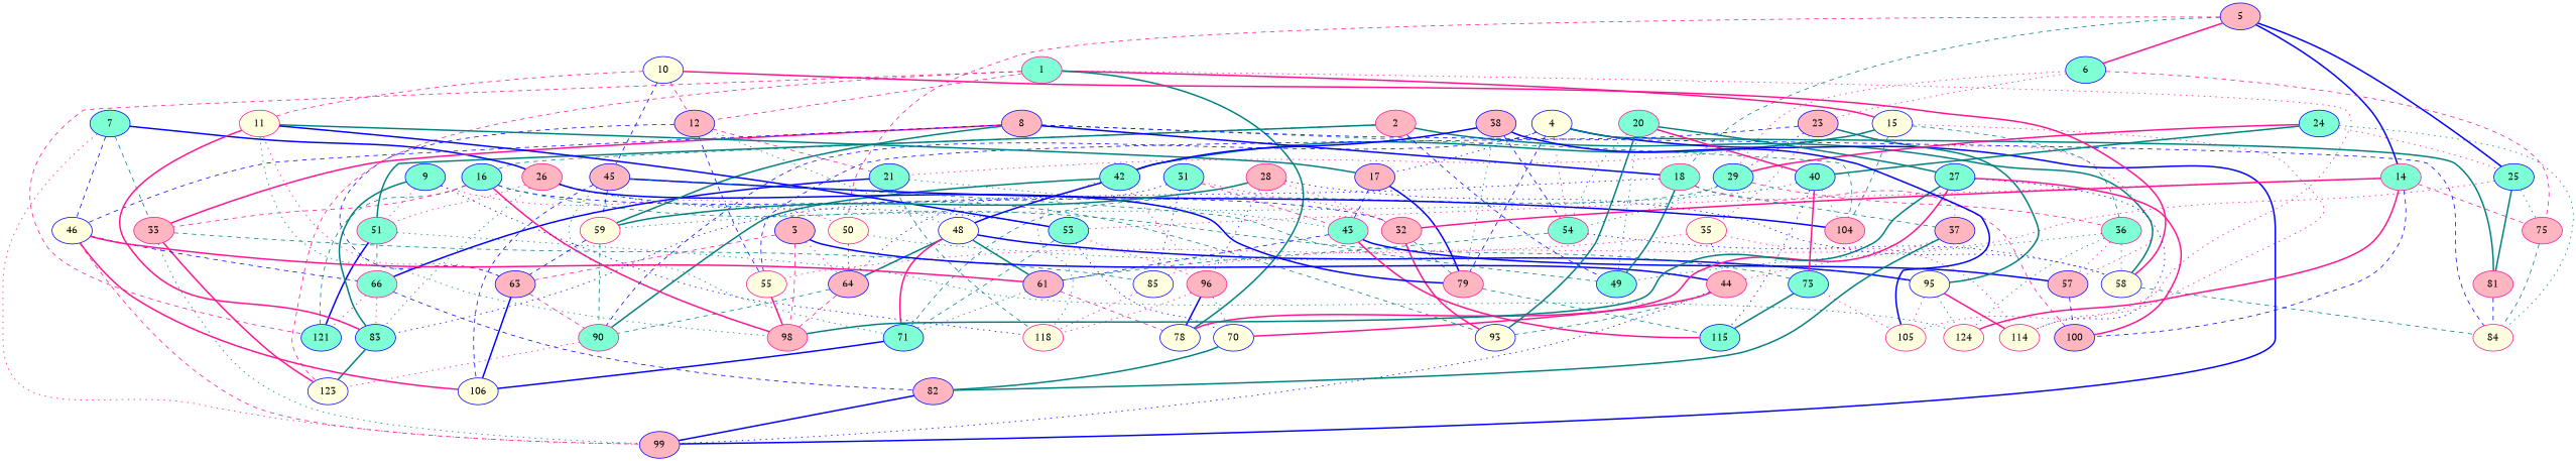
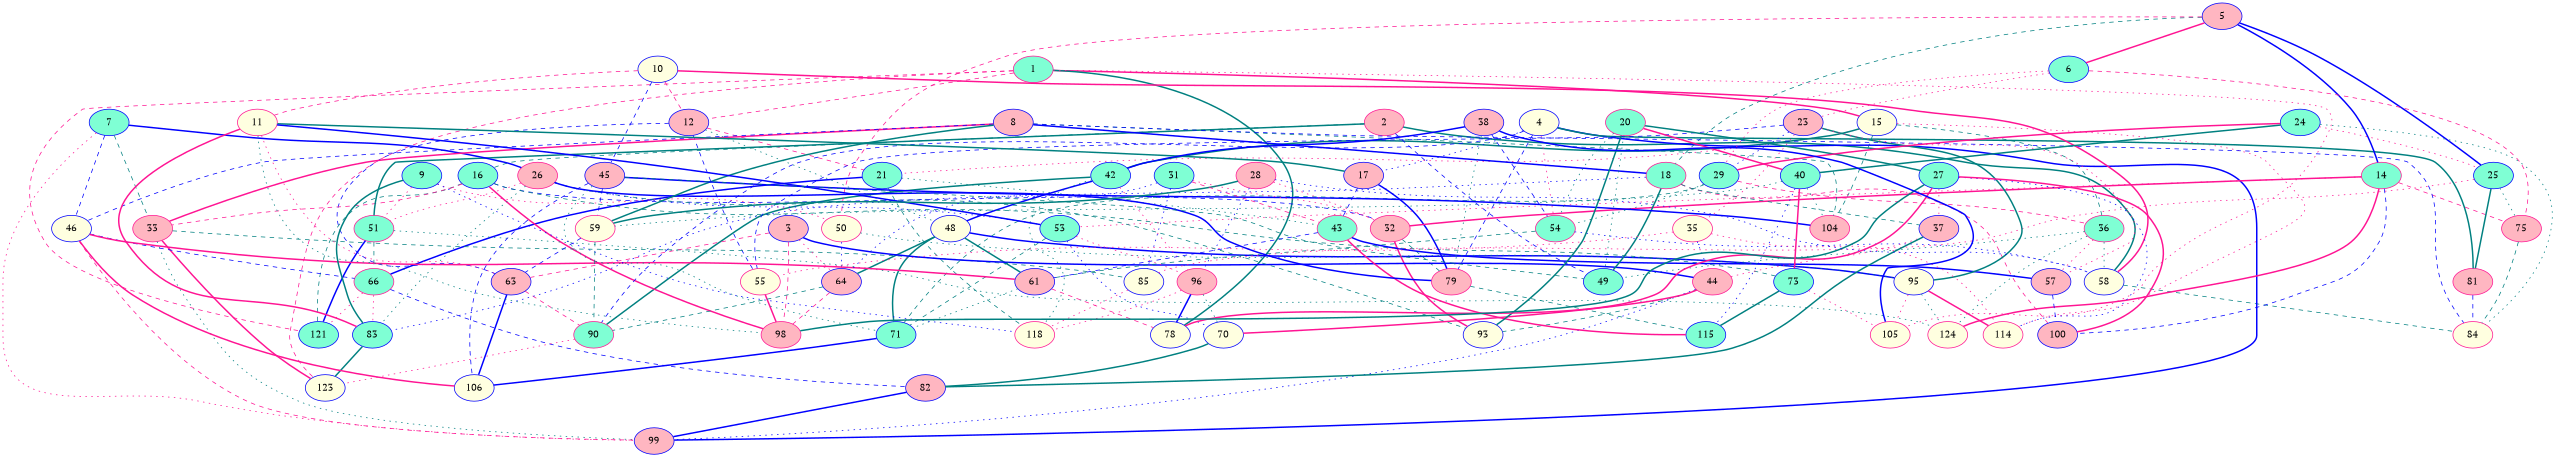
  graph {
    fontname="PT Serif"
    node [color=blue fillcolor=aquamarine fontname="PT Serif" style=filled]
    edge [color=deeppink fontname="PT Serif" style=dotted]
    1 [color=deeppink super="+13"]
    12 [fillcolor=lightpink super="+112"]
    15 [fillcolor=lightyellow super="+96"]
    78 [fillcolor=lightyellow]
    105 [color=deeppink fillcolor=lightyellow]
    121
    123 [fillcolor=lightyellow]
    63 [fillcolor=lightpink super="+77"]
    21 [super="+108"]
    48 [fillcolor=lightyellow super="+102"]
    55 [color=deeppink fillcolor=lightyellow]
    104 [color=deeppink fillcolor=lightpink]
    36 [color=deeppink super="+89"]
    42 [super="+109"]
    114 [color=deeppink fillcolor=lightyellow]
    16 [super="+62"]
    98 [color=deeppink fillcolor=lightpink super="+116"]
    33 [color=deeppink fillcolor=lightpink super="+67"]
    32 [color=deeppink fillcolor=lightpink super="+91"]
    73
    2 [color=deeppink fillcolor=lightpink]
    49 [super="+87"]
    51 [color=deeppink super="+88"]
    58 [fillcolor=lightyellow super="+76"]
    124 [color=deeppink fillcolor=lightyellow]
    66 [color=deeppink super="+110"]
    84 [color=deeppink fillcolor=lightyellow super="+94"]
    44 [color=deeppink fillcolor=lightpink super="+80"]
    99 [fillcolor=lightpink super="+125"]
    93 [fillcolor=lightyellow]
    70 [fillcolor=lightyellow]
    3 [fillcolor=lightpink]
    64 [fillcolor=lightpink super="+117"]
    90 [color=deeppink super="+122"]
    106 [fillcolor=lightyellow]
    4 [fillcolor=lightyellow super="+103"]
    17 [fillcolor=lightpink]
    54 [color=deeppink super="+65"]
    79 [color=deeppink fillcolor=lightpink super="+126"]
    81 [color=deeppink fillcolor=lightpink]
    43 [color=deeppink super="+69"]
    61 [fillcolor=lightpink super="+72"]
    115
    5 [fillcolor=lightpink super="+22"]
    6
    14 [color=deeppink super="+19"]
    18 [color=deeppink super="+107"]
    25 [super="+34"]
    50 [color=deeppink fillcolor=lightyellow]
    23 [fillcolor=lightpink super="+30"]
    29 [super="+39"]
    75 [color=deeppink fillcolor=lightpink]
    53 [super="+97"]
    100 [fillcolor=lightpink]
    83 [super="+113"]
    37 [fillcolor=lightpink]
    85 [fillcolor=lightyellow]
    95 [fillcolor=lightyellow super="+101"]
    35 [color=deeppink fillcolor=lightyellow]
    57 [fillcolor=lightpink]
    71 [super="+86"]
    26 [color=deeppink fillcolor=lightpink super="+119"]
    7
    46 [fillcolor=lightyellow super="+120"]
    8 [fillcolor=lightpink super="+111"]
    59 [color=deeppink fillcolor=lightyellow super="+92"]
    9
    118 [color=deeppink fillcolor=lightyellow super="+127"]
    11 [color=deeppink fillcolor=lightyellow super="+74"]
    10 [fillcolor=lightyellow]
    45 [fillcolor=lightpink super="+47"]
    n72 [color=deeppink fillcolor=lightpink label=96 super="+60"]
    82 [fillcolor=lightpink]
    20 [color=deeppink super="+68"]
    27 [super="+41"]
    40 [super="+52"]
    24
    28 [color=deeppink fillcolor=lightpink]
    31
    38 [fillcolor=lightpink]
    1 -- 12 [style=dashed]
    1 -- 15 [style=bold]
    1 -- 78 [color=teal style=bold]
    1 -- 105
    1 -- 121 [style=dashed]
    1 -- 123 [style=dashed]
    12 -- 63 [color=blue style=dashed]
    12 -- 21 [style=dashed]
    12 -- 48 [color=teal]
    12 -- 55 [color=blue style=dashed]
    15 -- 21
    15 -- 104 [color=teal style=dashed]
    15 -- 36 [color=teal style=dashed]
    15 -- 42 [color=teal style=bold]
    15 -- 114
    63 -- 90 [style=dashed]
    63 -- 106 [color=blue style=bold]
    21 -- 66 [color=blue style=bold]
    21 -- 43 [color=teal]
    21 -- 118 [color=teal style=dashed weight=2]
    48 -- 64 [color=teal style=bold]
    48 -- 61 [color=teal style=bold]
    48 -- 95 [color=blue style=bold]
-   48 -- 71 [style=bold]
+   48 -- 71 [color=teal style=bold]
    55 -- 98 [style=bold]
    36 -- 49 [color=teal]
    36 -- 58 [color=teal]
    36 -- 124 [color=teal]
    36 -- 57
    42 -- 48 [color=blue style=bold]
    42 -- 90 [color=teal style=bold]
    42 -- 118 [color=teal]
    42 -- n72
    16 -- 121 [color=teal style=dashed]
    16 -- 98 [style=bold]
    16 -- 33 [style=dashed]
    16 -- 32 [color=blue style=dashed]
    16 -- 73 [color=teal style=dashed]
    33 -- 123 [style=bold]
    33 -- 99 [color=teal]
    33 -- 85 [color=teal style=dashed]
    32 -- 93 [style=bold]
    32 -- 79 [color=teal style=dashed]
    73 -- 105
    73 -- 115 [color=teal style=bold]
    2 -- 16 [color=teal style=dashed]
    2 -- 49 [color=blue style=dashed]
    2 -- 51 [color=teal style=bold]
    2 -- 58 [color=teal style=bold]
    51 -- 121 [color=blue style=bold]
    51 -- 124 [color=teal]
    51 -- 66 [color=teal style=dashed]
    58 -- 84 [color=teal style=dashed]
    66 -- 121
    66 -- 83
    66 -- 82 [color=blue style=dashed]
    44 -- 99 [color=blue]
    44 -- 93 [color=teal style=dashed]
    44 -- 70 [style=bold]
    70 -- 82 [color=teal style=bold]
    3 -- 63 [style=dashed]
    3 -- 98 [style=dashed]
    3 -- 44 [color=blue style=bold]
    3 -- 64
    64 -- 98 [style=dashed]
    64 -- 90 [color=teal style=dashed]
    90 -- 123
    4 -- 99 [color=blue style=bold]
    4 -- 90 [color=blue style=dashed]
    4 -- 17 [color=blue]
    4 -- 54
    4 -- 79 [color=blue style=dashed]
    4 -- 81 [color=teal style=bold]
    17 -- 79 [color=blue style=bold]
    17 -- 43 [color=blue style=dashed]
    54 -- 58 [color=blue]
    54 -- 61 [color=teal style=dashed]
    79 -- 115 [color=teal style=dashed]
    81 -- 84 [color=blue style=dashed weight=2]
    43 -- 61 [color=blue style=dashed]
    43 -- 115 [style=bold]
    43 -- 57 [color=blue style=bold]
    61 -- 78 [style=dashed]
    61 -- 71 [color=teal]
    5 -- 6 [style=bold]
    5 -- 14 [color=blue style=bold]
    5 -- 18 [color=teal style=dashed]
    5 -- 25 [color=blue style=bold weight=2]
    5 -- 50 [style=dashed]
    6 -- 23
    6 -- 29
    6 -- 75 [style=dashed]
    14 -- 32 [style=bold]
    14 -- 124 [style=bold]
    14 -- 75 [style=dashed]
    14 -- 53
    14 -- 100 [color=blue style=dashed]
    18 -- 49 [color=teal style=bold]
    18 -- 100 [style=dashed]
    18 -- 83 [color=blue]
    18 -- 37 [color=teal style=dashed]
    25 -- 81 [color=teal style=bold]
    25 -- 75 [color=teal]
    25 -- 85
    50 -- 64 [color=blue]
    50 -- 95 [color=teal]
    23 -- 55 [color=blue style=dashed]
    23 -- 29 [color=blue]
    23 -- 95 [color=teal style=bold]
    23 -- 35
    23 -- 57
    29 -- 36 [style=dashed]
    29 -- 54 [color=teal]
    29 -- 71 [color=teal style=dashed]
    75 -- 84 [color=teal style=dashed]
    53 -- 70 [color=blue]
    53 -- 71 [color=teal style=dashed]
    53 -- n72
    83 -- 123 [color=teal style=bold]
    37 -- 44
    37 -- 82 [color=teal style=bold]
    85 -- 118
    95 -- 105
    95 -- 114 [style=bold]
    95 -- 124 [color=teal]
    35 -- 55
    35 -- 114
    35 -- 44 [color=blue]
    57 -- 100 [color=blue style=dashed]
    71 -- 106 [color=blue style=bold]
    26 -- 51
    26 -- 93 [color=teal style=dashed]
    26 -- 79 [color=blue style=bold]
    26 -- 53 [color=blue]
    26 -- 83 [color=teal]
    7 -- 33 [color=teal style=dashed]
    7 -- 99
    7 -- 26 [color=blue style=bold]
    7 -- 46 [color=blue style=dashed]
    46 -- 66 [color=blue style=dashed]
    46 -- 99 [style=dashed]
    46 -- 106 [style=bold]
    46 -- 61 [style=bold]
    8 -- 104 [color=teal style=dashed]
    8 -- 33 [style=bold]
    8 -- 84 [color=blue style=dashed]
    8 -- 18 [color=blue style=bold]
    8 -- 46 [color=blue style=dashed]
    8 -- 59 [color=teal style=bold]
    59 -- 63 [color=blue style=dashed]
    59 -- 90 [color=teal style=dashed]
    9 -- 51
    9 -- 50
    9 -- 83 [color=teal style=bold]
    9 -- 118 [color=blue]
    11 -- 63
    11 -- 98 [color=teal]
    11 -- 17 [color=teal style=bold]
    11 -- 53 [color=blue style=bold]
    11 -- 83 [style=bold]
    10 -- 12 [style=dashed]
    10 -- 58 [style=bold]
    10 -- 11 [style=dashed]
    10 -- 45 [color=blue style=dashed]
    45 -- 104 [color=blue style=bold]
    45 -- 49 [color=teal style=dashed]
    45 -- 106 [color=blue style=dashed]
    45 -- 71 [color=teal]
    45 -- 59 [color=blue style=dashed]
    n72 -- 78 [color=blue style=bold]
    n72 -- 70 [color=teal]
    n72 -- 118
    82 -- 99 [color=blue style=bold]
    20 -- 49 [color=teal weight=2]
    20 -- 93 [color=teal style=bold]
    20 -- 54 [color=teal]
    20 -- 27 [color=teal style=bold]
    20 -- 40 [style=bold]
    27 -- 78 [style=bold]
    27 -- 114 [color=blue]
    27 -- 98 [color=teal style=bold]
    27 -- 100 [style=bold]
    27 -- 37
    40 -- 104 [color=teal]
    40 -- 73 [style=bold]
    40 -- 115 [color=blue]
    40 -- 59 [color=teal]
    24 -- 84 [color=teal]
    24 -- 25
    24 -- 29 [style=bold]
    24 -- 40 [color=teal style=bold]
    28 -- 32
    28 -- 58 [color=blue]
    28 -- 59 [color=teal style=bold]
    28 -- n72 [color=blue]
    31 -- 32
    31 -- 64 [color=blue]
    31 -- 43 [style=dashed]
    31 -- 85 [color=blue]
    38 -- 105 [color=blue style=bold]
    38 -- 42 [color=blue style=bold]
    38 -- 54 [color=blue style=dashed]
    38 -- 79 [color=teal]
  }
